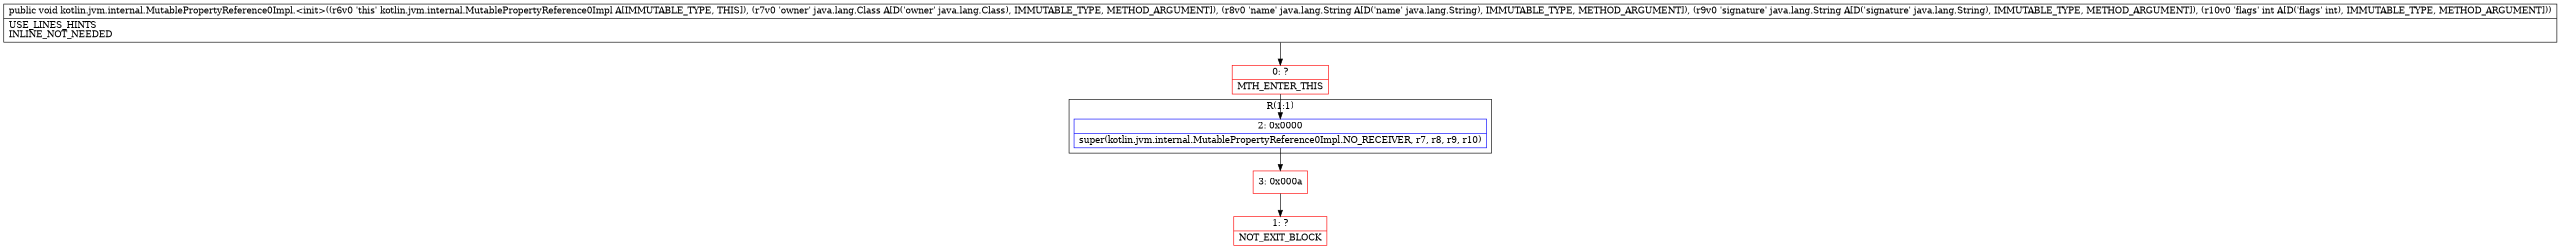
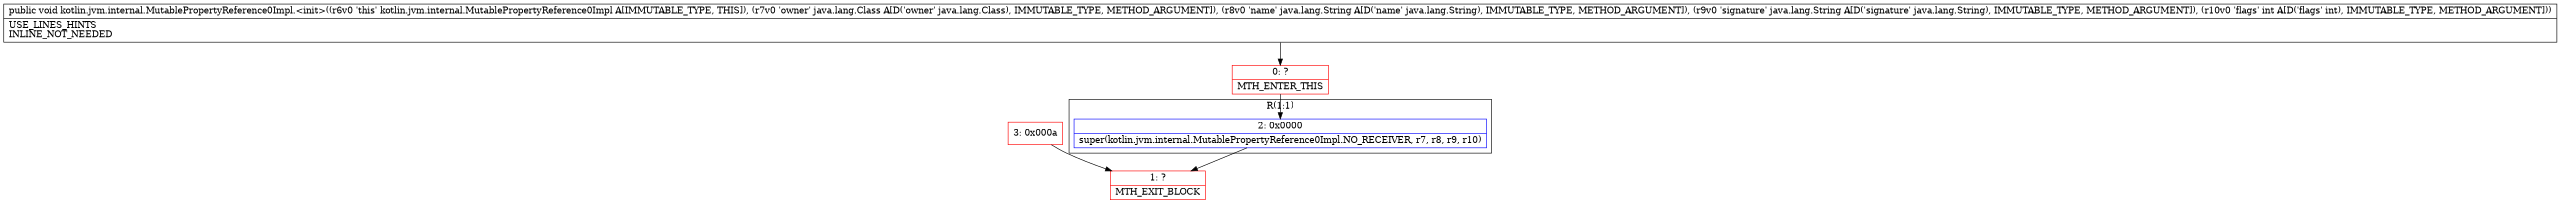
  digraph {
    node [color=red shape=record]
    n1 [color=blue label="{2\:\ 0x0000|super(kotlin.jvm.internal.MutablePropertyReference0Impl.NO_RECEIVER, r7, r8, r9, r10)\l}"]
    n2 [label="{3\:\ 0x000a}"]
-   n3 [label="{1\:\ ?|NOT_EXIT_BLOCK\l}"]
+   n3 [label="{1\:\ ?|MTH_EXIT_BLOCK\l}"]
    n4 [label="{0\:\ ?|MTH_ENTER_THIS\l}"]
    n5 [label="{public void kotlin.jvm.internal.MutablePropertyReference0Impl.\<init\>((r6v0 'this' kotlin.jvm.internal.MutablePropertyReference0Impl A[IMMUTABLE_TYPE, THIS]), (r7v0 'owner' java.lang.Class A[D('owner' java.lang.Class), IMMUTABLE_TYPE, METHOD_ARGUMENT]), (r8v0 'name' java.lang.String A[D('name' java.lang.String), IMMUTABLE_TYPE, METHOD_ARGUMENT]), (r9v0 'signature' java.lang.String A[D('signature' java.lang.String), IMMUTABLE_TYPE, METHOD_ARGUMENT]), (r10v0 'flags' int A[D('flags' int), IMMUTABLE_TYPE, METHOD_ARGUMENT]))  | USE_LINES_HINTS\lINLINE_NOT_NEEDED\l}" color=""]
    subgraph cluster_1 {
      label="R(1:1)"
      n1
    }
-   n1 -> n2
+   n1 -> n3
    n2 -> n3
    n4 -> n1
    n5 -> n4
  }
